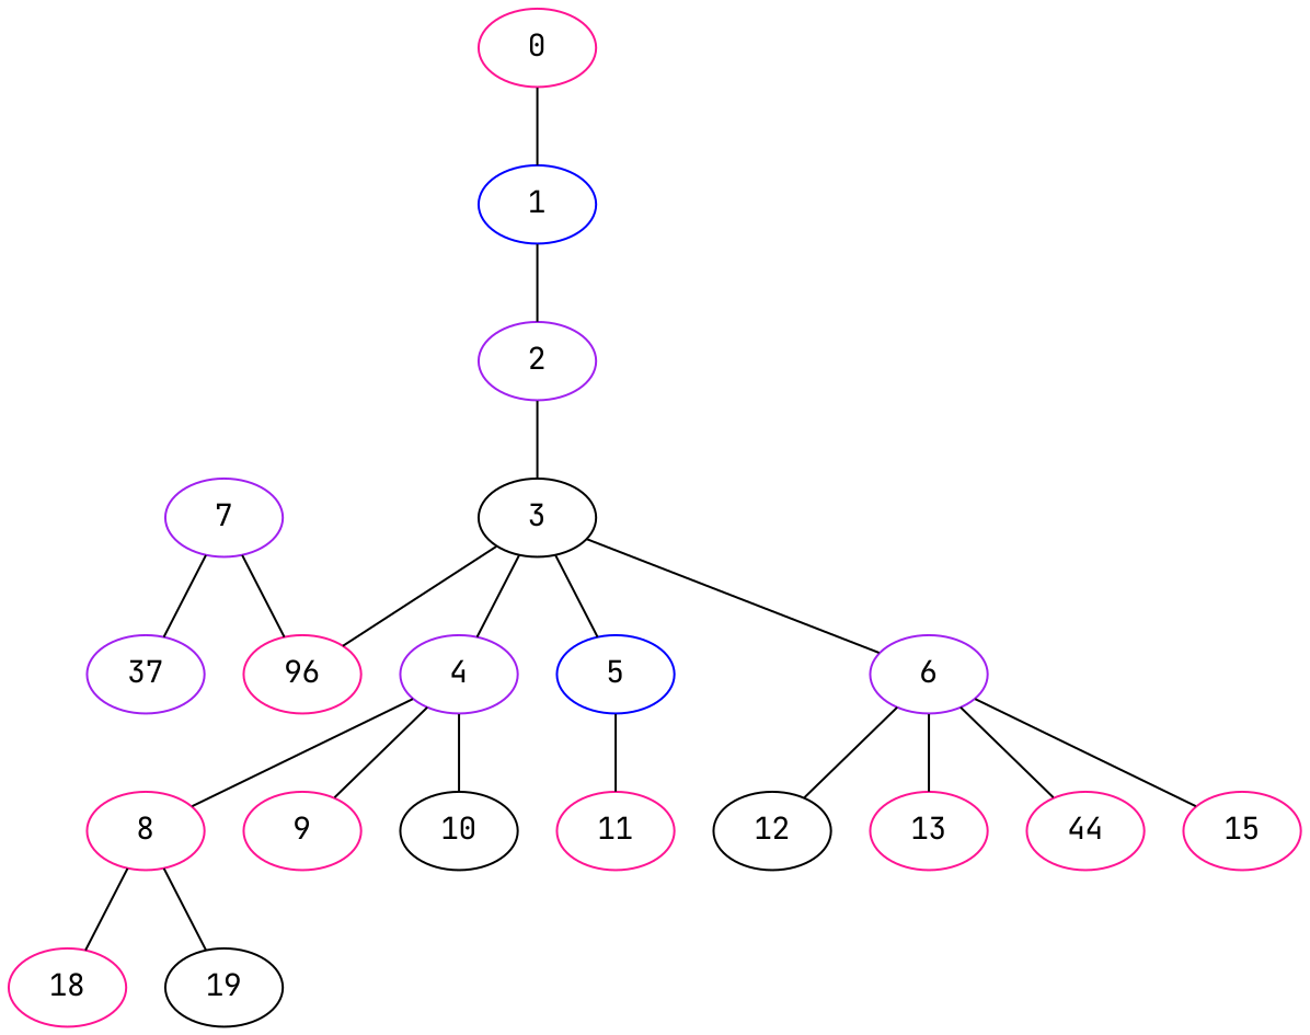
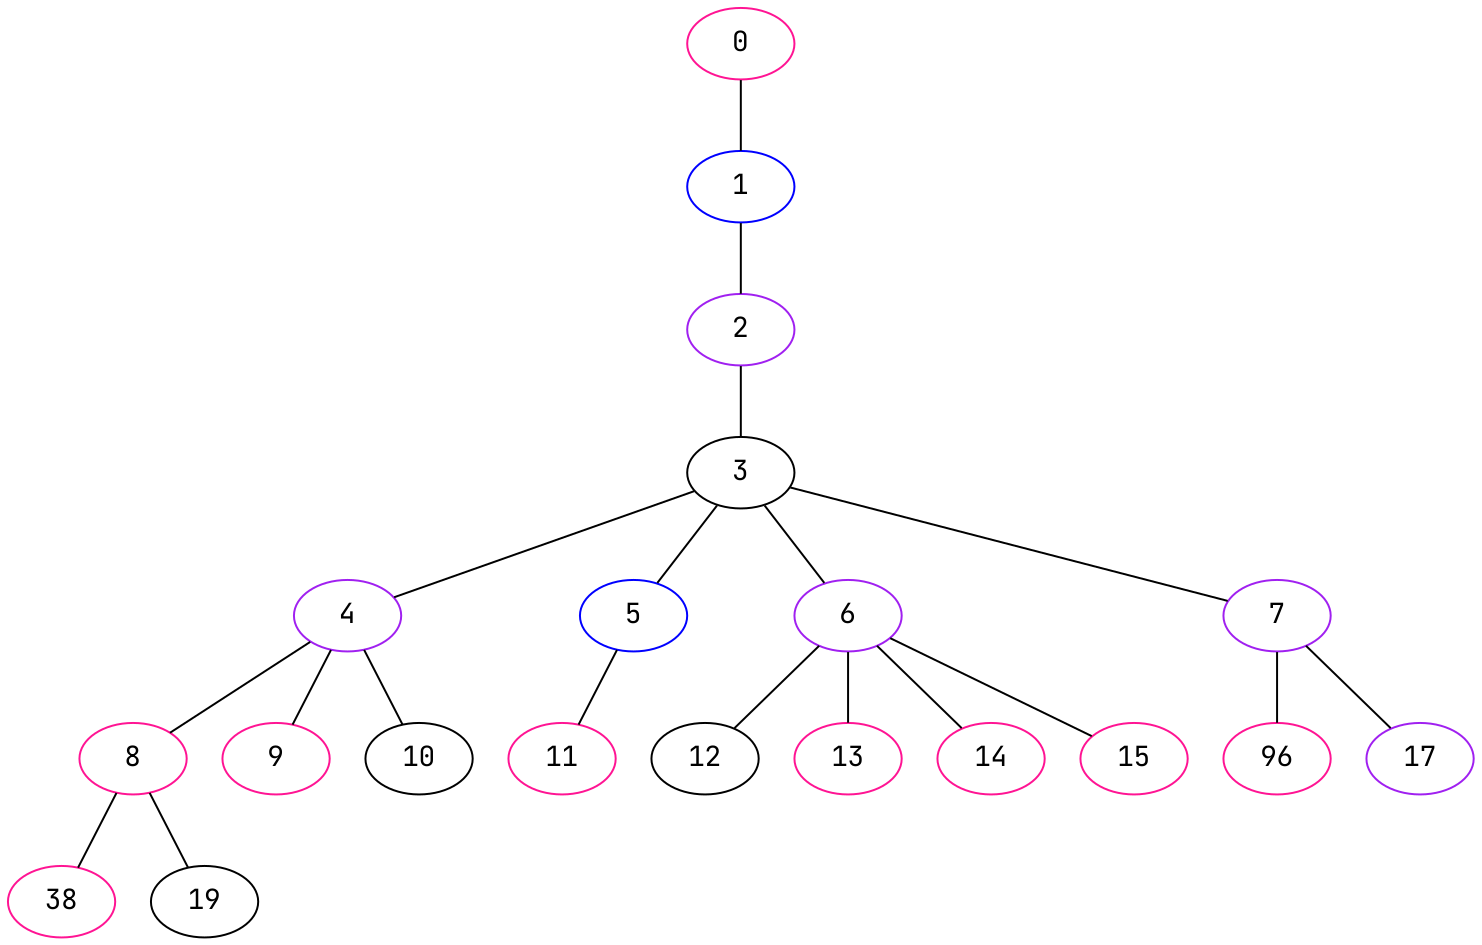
  graph {
    fontname="JetBrains Mono"
    node [color=deeppink fontname="JetBrains Mono"]
    edge [fontname="JetBrains Mono"]
    1 [color=blue]
    0
    2 [color=purple]
    3 [color=black]
    4 [color=purple]
    5 [color=blue]
    6 [color=purple]
    7 [color=purple]
    8
    9
    10 [color=black]
    11
    12 [color=black]
    13
-   14 [label=44]
+   14
    15
    n17 [label=96]
-   17 [color=purple label=37]
-   18
+   17 [color=purple]
+   18 [label=38]
    19 [color=black]
    1 -- 2
    0 -- 1
    2 -- 3
    3 -- 4
    3 -- 5
    3 -- 6
-   3 -- n17
+   3 -- 7
    4 -- 8
    4 -- 9
    4 -- 10
    5 -- 11
    6 -- 12
    6 -- 13
    6 -- 14
    6 -- 15
    7 -- n17
    7 -- 17
    8 -- 18
    8 -- 19
  }
